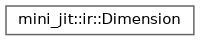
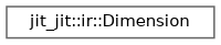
  digraph {
    rankdir=LR
-   n1 [color=grey40 fillcolor=white fontname=Helvetica fontsize=10 height=0.2 label="mini_jit::ir::Dimension" shape=box style=filled width=0.4]
+   n1 [color=grey40 fillcolor=white fontname=Helvetica fontsize=10 height=0.2 label="jit_jit::ir::Dimension" shape=box style=filled width=0.4]
  }
